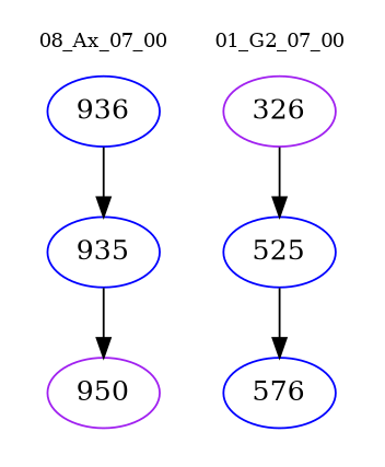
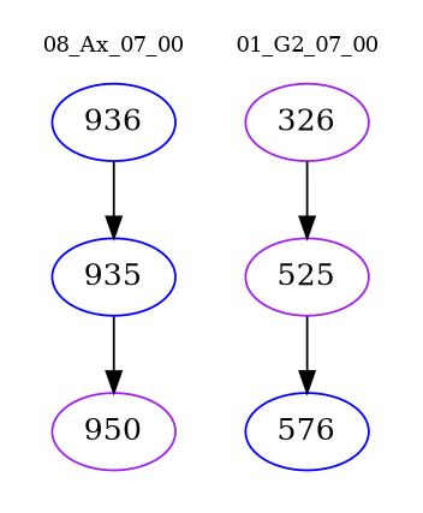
  digraph {
    node [color=blue]
    edge [color=black]
    n1 [label=936]
    n2 [label=935]
    n3 [color=purple label=950]
    n4 [color=purple label=326]
-   n5 [label=525]
+   n5 [color=purple label=525]
    n6 [label=576]
    subgraph cluster_1 {
      color=white
      fontsize=10
      label="08_Ax_07_00"
      n1
      n2
      n3
    }
    subgraph cluster_2 {
      color=white
      fontsize=10
      label="01_G2_07_00"
      n4
      n5
      n6
    }
    n1 -> n2
    n2 -> n3
    n4 -> n5
    n5 -> n6
  }
